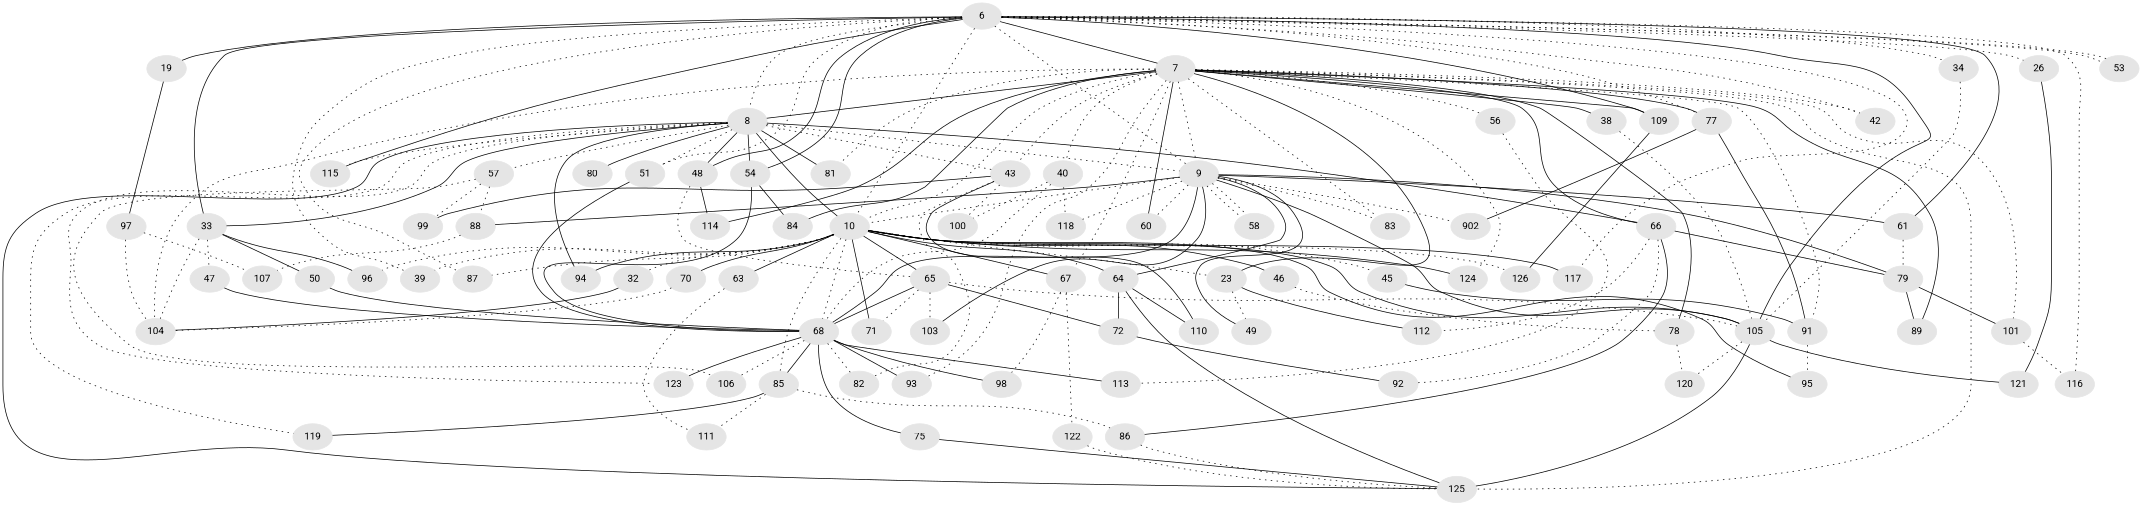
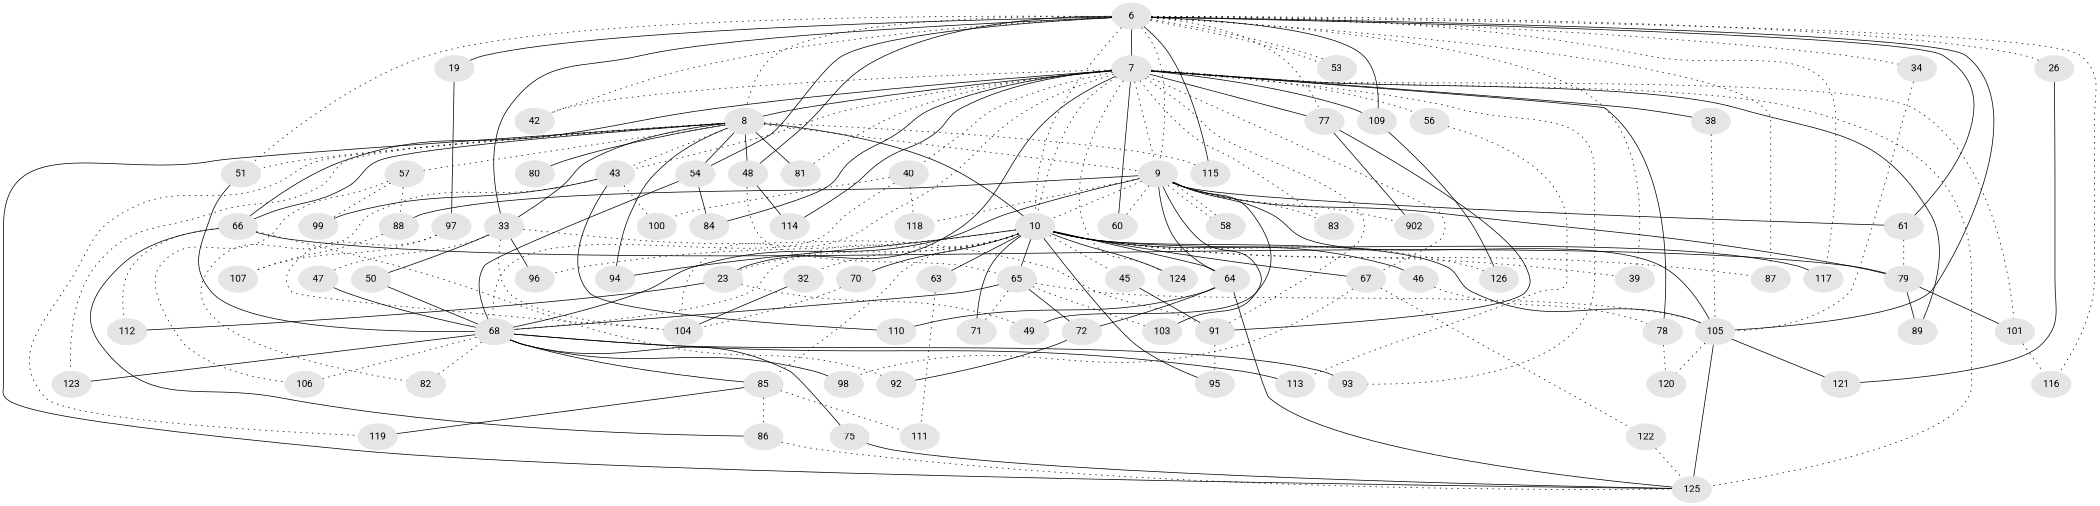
  graph {
    fontname=Roboto
    node [color=gray90 fontname=Roboto style=filled]
    edge [fontname=Roboto style=dotted]
    6 [super="+5"]
    7 [super="+3"]
    8 [super="+2"]
    9 [super="+1"]
    10 [super="+4"]
    19
    26
    33 [super="+12"]
    34
    39
    42
    48 [super="+14"]
    51
    53
    54 [super="+20"]
    61 [super="+37"]
    77 [super="+17"]
    87
    105 [super="+30+90"]
    109
    115
    116
    117
    23
    38
    40 [super="+29"]
    43 [super="+35"]
    56
    60
    66 [super="+16"]
    67
    78
    81
    83
    84
    89
    91 [super="+22"]
    93 [super="+76"]
    101
    104 [super="+18+13"]
    114
    124
    125 [super="+108+59"]
    57
    80
    94
    119
    123
    49
    58
    64 [super="+36"]
    68 [super="+27+41+15"]
    79 [super="+62+55"]
    88
    n55 [label=902]
    103
    118
    32
    45
    46
    63
    65 [super="+21+52"]
    70
    71 [super="+69"]
    85 [super="+74"]
    95 [super="+44"]
    96
    126
    97
    121
    47
    50
    120
    112
    100
    82
    99
    110
    113
    86 [super="+28"]
    92
    98
    122
    106
    72
    75
    107
    111
    6 -- 7 [style=solid weight=4]
    6 -- 8 [weight=4]
    6 -- 9 [weight=4]
    6 -- 10 [weight=4]
    6 -- 19 [style=solid weight=2]
    6 -- 26 [weight=2]
    6 -- 33 [style=solid weight=2]
    6 -- 34
    6 -- 39
    6 -- 42
    6 -- 48 [style=solid]
    6 -- 51
    6 -- 53
    6 -- 53
    6 -- 54 [style=solid]
    6 -- 61 [style=solid]
    6 -- 77
    6 -- 87
    6 -- 105 [style=solid]
    6 -- 109 [style=solid]
    6 -- 115 [style=solid]
    6 -- 116
    6 -- 117
    7 -- 8 [style=solid weight=4]
    7 -- 9 [weight=4]
    7 -- 10 [weight=4]
    7 -- 42
    7 -- 77 [style=solid]
    7 -- 109 [style=solid]
    7 -- 23 [style=solid]
    7 -- 38 [style=solid]
    7 -- 40 [weight=2]
    7 -- 43
    7 -- 56 [weight=2]
    7 -- 60 [style=solid]
    7 -- 66 [style=solid weight=2]
    7 -- 67
    7 -- 78 [style=solid]
    7 -- 81
    7 -- 83
    7 -- 84 [style=solid]
    7 -- 89 [style=solid]
    7 -- 91
    7 -- 93
    7 -- 101
    7 -- 104 [weight=2]
    7 -- 114 [style=solid]
    7 -- 124
    7 -- 125 [weight=4]
    8 -- 9 [weight=4]
    8 -- 10 [style=solid weight=4]
    8 -- 33 [style=solid]
    8 -- 48 [style=solid weight=2]
    8 -- 51
    8 -- 54 [style=solid]
    8 -- 115
    8 -- 43 [weight=2]
    8 -- 66 [style=solid]
    8 -- 81 [style=solid]
    8 -- 125 [style=solid]
    8 -- 57 [weight=2]
    8 -- 80 [style=solid weight=2]
    8 -- 94 [style=solid]
    8 -- 119
    8 -- 123
    9 -- 10 [weight=4]
    9 -- 61 [style=solid weight=2]
    9 -- 105 [style=solid weight=2]
    9 -- 60
    9 -- 83
    9 -- 49 [style=solid]
    9 -- 58
    9 -- 58
    9 -- 64 [style=solid]
    9 -- 68 [style=solid]
    9 -- 79 [style=solid]
    9 -- 88 [style=solid]
    9 -- n55
    9 -- 103 [style=solid]
    9 -- 118
    10 -- 39
    10 -- 87
    10 -- 105 [style=solid weight=3]
    10 -- 117 [style=solid]
    10 -- 23
    10 -- 67 [style=solid]
    10 -- 124 [style=solid]
    10 -- 94 [style=solid]
    10 -- 64 [style=solid]
    10 -- 68 [weight=2]
    10 -- 32
    10 -- 45
    10 -- 46 [style=solid weight=2]
    10 -- 63 [style=solid weight=2]
    10 -- 65 [style=solid]
    10 -- 70 [style=solid]
    10 -- 71 [style=solid weight=2]
    10 -- 85 [weight=2]
    10 -- 95 [style=solid]
    10 -- 96
    10 -- 126
    19 -- 97 [style=solid]
    26 -- 121 [style=solid]
+   33 -- 91 [weight=2]
    33 -- 104
    33 -- 96 [style=solid]
    33 -- 47
    33 -- 50 [style=solid]
    34 -- 105
    48 -- 114 [style=solid]
    48 -- 65 [weight=2]
    51 -- 68 [style=solid]
    54 -- 84 [style=solid]
    54 -- 68 [style=solid]
    61 -- 79
    77 -- 91 [style=solid]
    77 -- n55 [style=solid]
    105 -- 125 [style=solid]
    105 -- 121 [style=solid]
    105 -- 120
    109 -- 126 [style=solid]
    23 -- 49
    23 -- 112 [style=solid]
    38 -- 105
    40 -- 68
    40 -- 118
    40 -- 100
    43 -- 100
    43 -- 82
    43 -- 99 [style=solid]
    43 -- 110 [style=solid]
    56 -- 113
    66 -- 79 [style=solid weight=2]
    66 -- 112
    66 -- 86 [style=solid]
    66 -- 92
    67 -- 98
    67 -- 122
    78 -- 120
    91 -- 95 [weight=2]
    101 -- 116
    57 -- 88
    57 -- 99
    57 -- 106
    64 -- 125 [style=solid]
    64 -- 110 [style=solid]
    64 -- 72 [style=solid]
    68 -- 93 [style=solid weight=2]
    68 -- 123 [style=solid]
    68 -- 85 [style=solid]
    68 -- 82
    68 -- 113 [style=solid]
    68 -- 98 [style=solid]
    68 -- 106
    68 -- 75 [style=solid]
    79 -- 89 [style=solid]
    79 -- 101 [style=solid]
    88 -- 107
    32 -- 104 [style=solid]
    45 -- 91 [style=solid]
    46 -- 78
    63 -- 111
    65 -- 105
    65 -- 68 [style=solid]
    65 -- 103
    65 -- 71
    65 -- 72 [style=solid]
    70 -- 104
    85 -- 119 [style=solid]
    85 -- 86
    85 -- 111
    97 -- 104
    97 -- 107
    47 -- 68 [style=solid]
    50 -- 68 [style=solid]
    86 -- 125
    122 -- 125
    72 -- 92 [style=solid]
    75 -- 125 [style=solid]
  }
